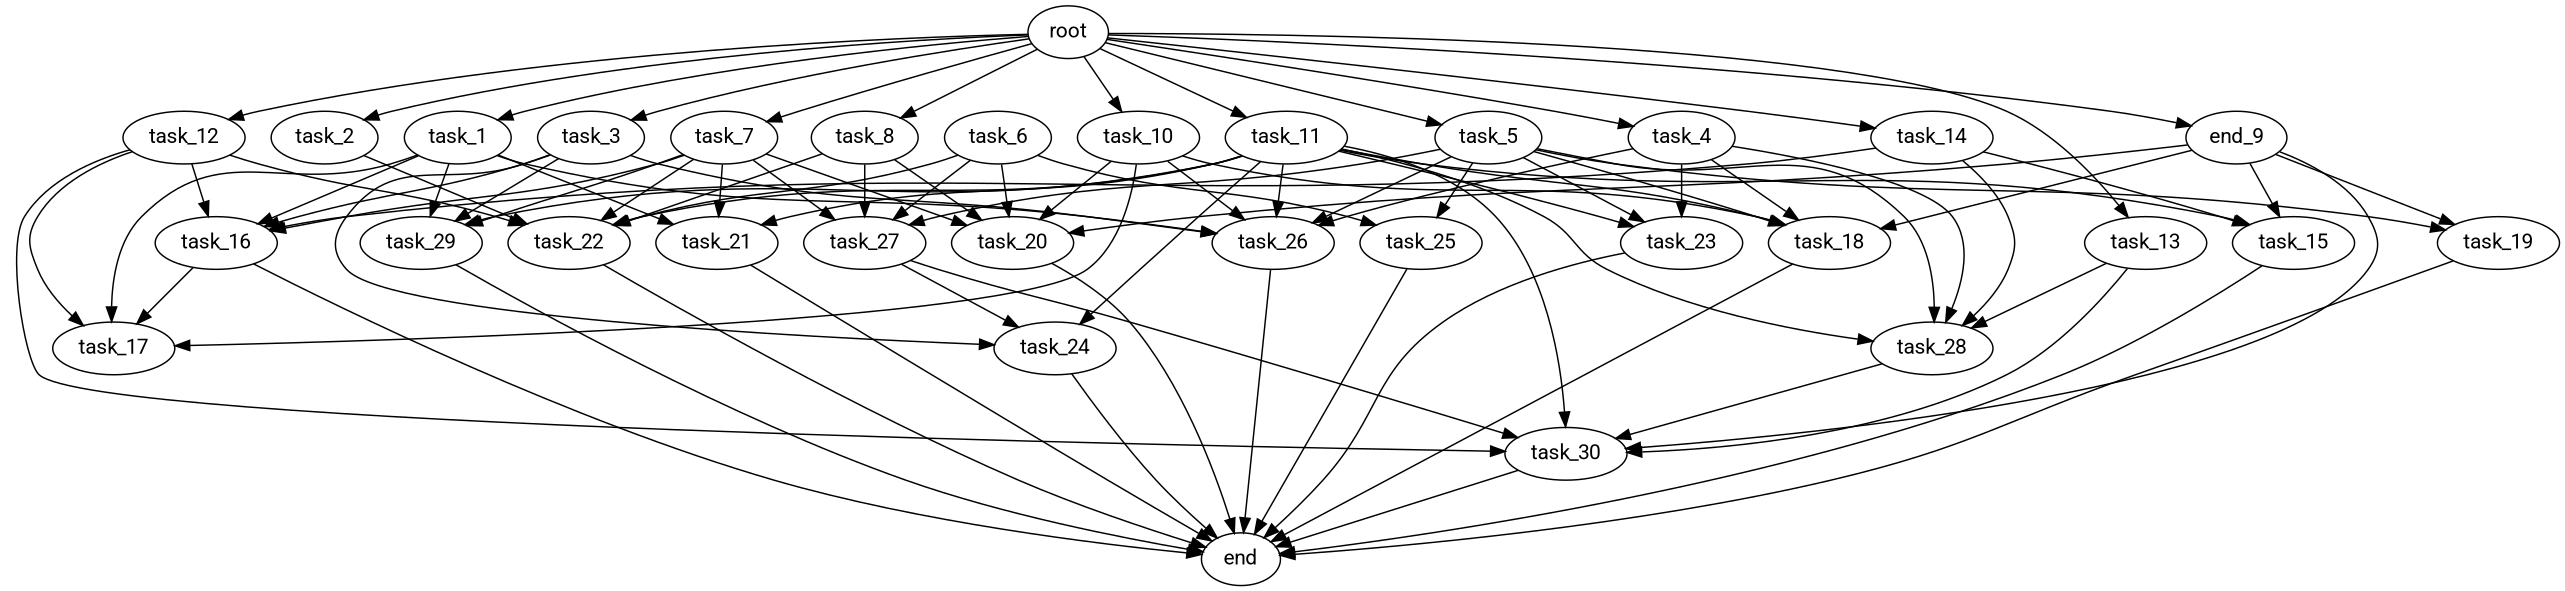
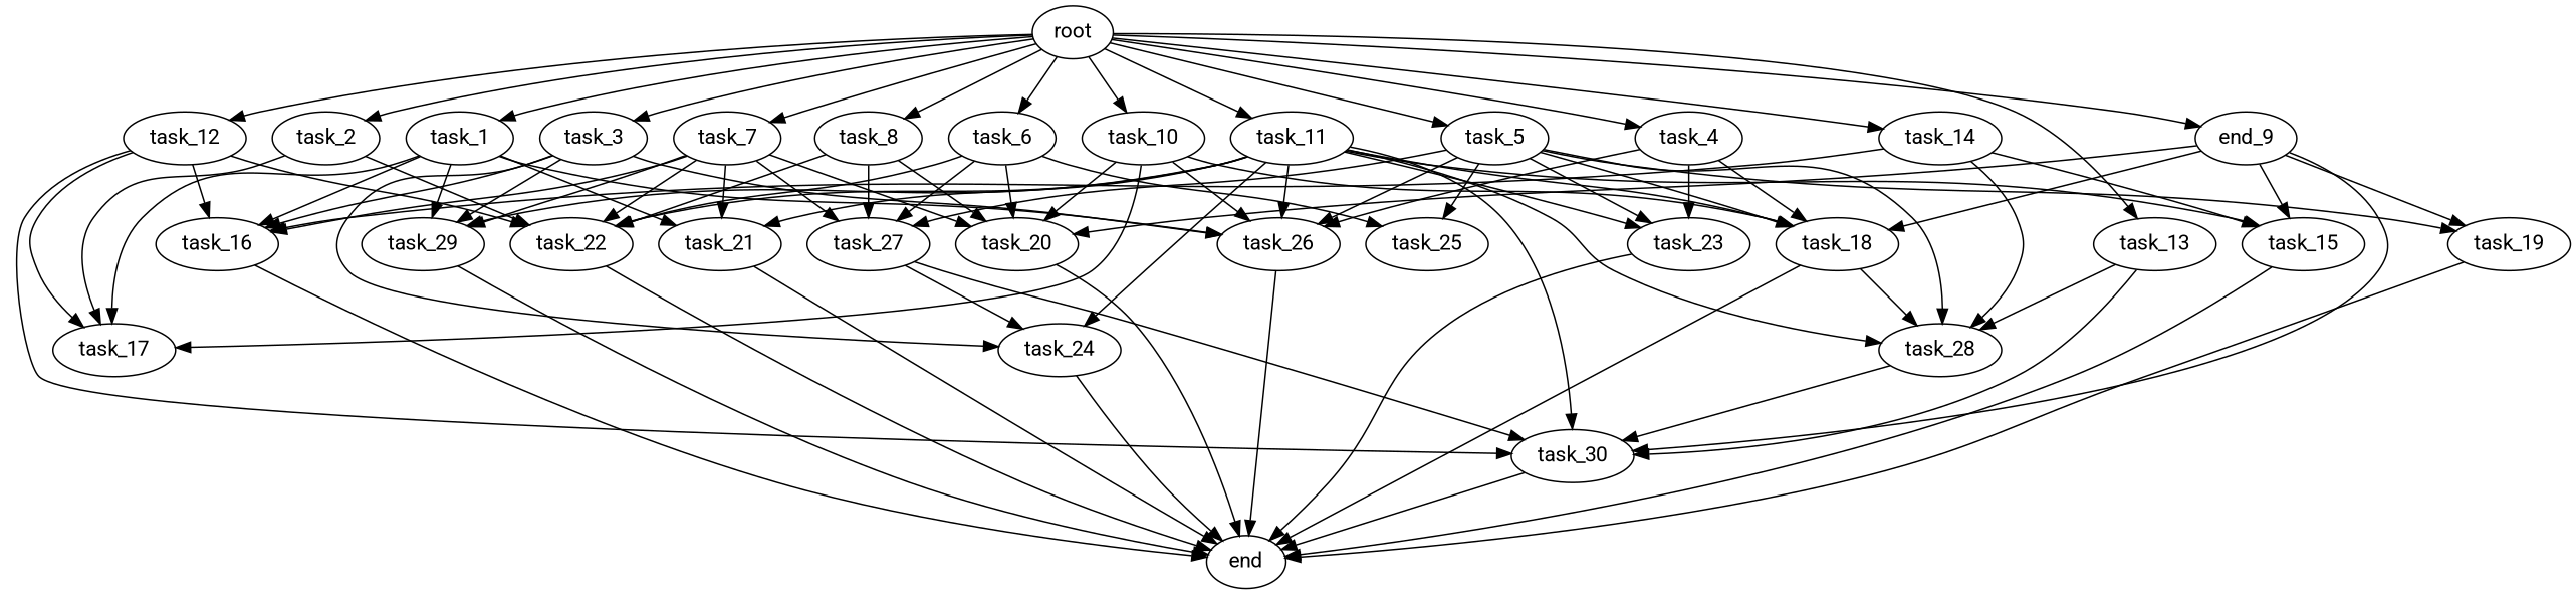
  digraph {
    fontname=Roboto
    node [fontname=Roboto]
    edge [fontname=Roboto]
    root
    task_1
    task_2
    task_3
    task_4
    task_5
    task_6
    task_7
    task_8
    n10 [label=end_9]
    task_10
    task_11
    task_12
    task_13
    task_14
    task_16
    task_17
    task_21
    task_26
    task_29
    task_22
    task_24
    task_18
    task_23
    task_28
    task_19
    task_25
    task_27
    task_20
    task_15
    task_30
    end
    root -> task_1
    root -> task_2
    root -> task_3
    root -> task_4
    root -> task_5
+   root -> task_6
    root -> task_7
    root -> task_8
    root -> n10
    root -> task_10
    root -> task_11
    root -> task_12
    root -> task_13
    root -> task_14
    task_1 -> task_16
    task_1 -> task_17
    task_1 -> task_21
    task_1 -> task_26
    task_1 -> task_29
-   task_16 -> task_17
+   task_2 -> task_17
    task_2 -> task_22
    task_3 -> task_16
    task_3 -> task_26
    task_3 -> task_29
    task_3 -> task_24
    task_4 -> task_26
    task_4 -> task_18
    task_4 -> task_23
-   task_4 -> task_28
+   task_18 -> task_28
    task_5 -> task_26
    task_5 -> task_18
    task_5 -> task_23
    task_5 -> task_28
    task_5 -> task_19
    task_5 -> task_25
    task_5 -> task_27
    task_6 -> task_22
    task_6 -> task_25
    task_6 -> task_27
    task_6 -> task_20
    task_7 -> task_16
    task_7 -> task_21
    task_7 -> task_29
    task_7 -> task_22
    task_7 -> task_27
    task_7 -> task_20
    task_8 -> task_22
    task_8 -> task_27
    task_8 -> task_20
    n10 -> task_18
    n10 -> task_19
    n10 -> task_20
    n10 -> task_15
    n10 -> task_30
    task_10 -> task_17
    task_10 -> task_26
    task_10 -> task_18
    task_10 -> task_20
    task_11 -> task_21
    task_11 -> task_26
    task_11 -> task_29
    task_11 -> task_22
    task_11 -> task_24
    task_11 -> task_18
    task_11 -> task_23
    task_11 -> task_28
    task_11 -> task_15
    task_11 -> task_30
    task_12 -> task_16
    task_12 -> task_17
    task_12 -> task_22
    task_12 -> task_30
    task_13 -> task_28
    task_13 -> task_30
    task_14 -> task_16
    task_14 -> task_28
    task_14 -> task_15
    task_16 -> end
    task_21 -> end
    task_26 -> end
    task_29 -> end
    task_22 -> end
    task_24 -> end
    task_18 -> end
    task_23 -> end
    task_28 -> task_30
    task_19 -> end
-   task_25 -> end
    task_27 -> task_24
    task_27 -> task_30
    task_20 -> end
    task_15 -> end
    task_30 -> end
  }
